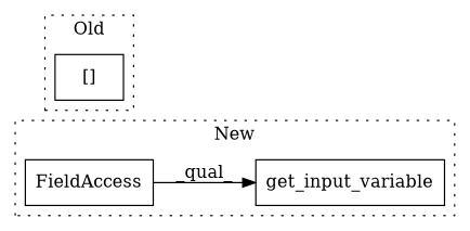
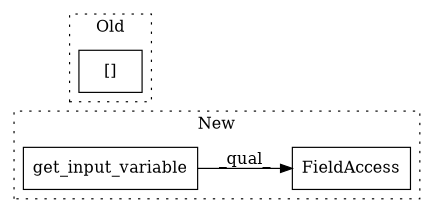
  digraph {
    rankdir=LR
    node [shape=box]
    n1 [a=32 l=20 label=get_input_variable s=28005]
    n2 [a=22 l=31 label=FieldAccess s=28000]
    n3 [a=2 l="7,1" label="[]" s="27906,27921"]
    subgraph cluster_1 {
      label=New
      style=dotted
      n1
      n2
    }
    subgraph cluster_2 {
      label=Old
      style=dotted
      n3
    }
-   n2 -> n1 [label=_qual_]
+   n1 -> n2 [label=_qual_]
  }
